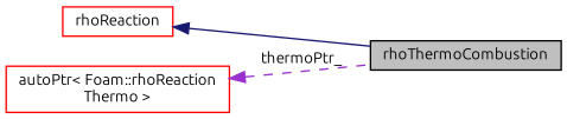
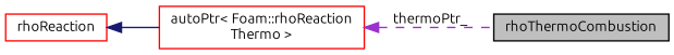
  digraph {
    fontname=Ubuntu
    rankdir=LR
    node [color=red fontname=Ubuntu fontsize=10 shape=record]
    edge [dir=back fontname=Ubuntu fontsize=10 labelfontname=FreeSans labelfontsize=10]
    n1 [color=black fillcolor=grey75 fontcolor=black height=0.2 label=rhoThermoCombustion style=filled width=0.4]
    n2 [height=0.2 label=rhoReaction width=0.4]
    n3 [height=0.2 label="autoPtr\< Foam::rhoReaction\lThermo \>" width=0.4]
-   n2 -> n1 [color=midnightblue style=solid]
+   n2 -> n3 [color=midnightblue style=solid]
    n3 -> n1 [color=darkorchid3 label=" thermoPtr_" style=dashed]
  }
